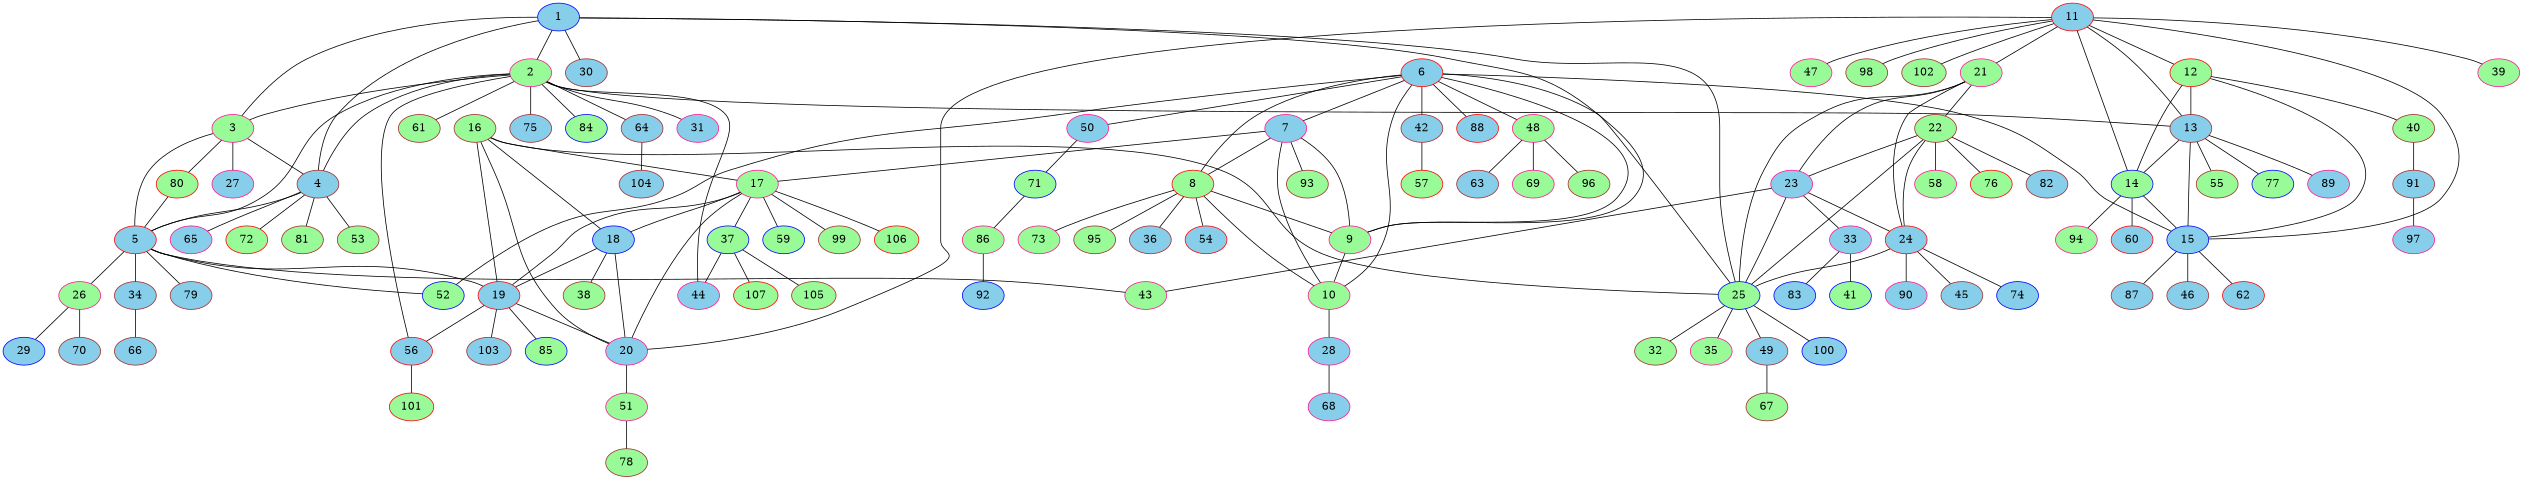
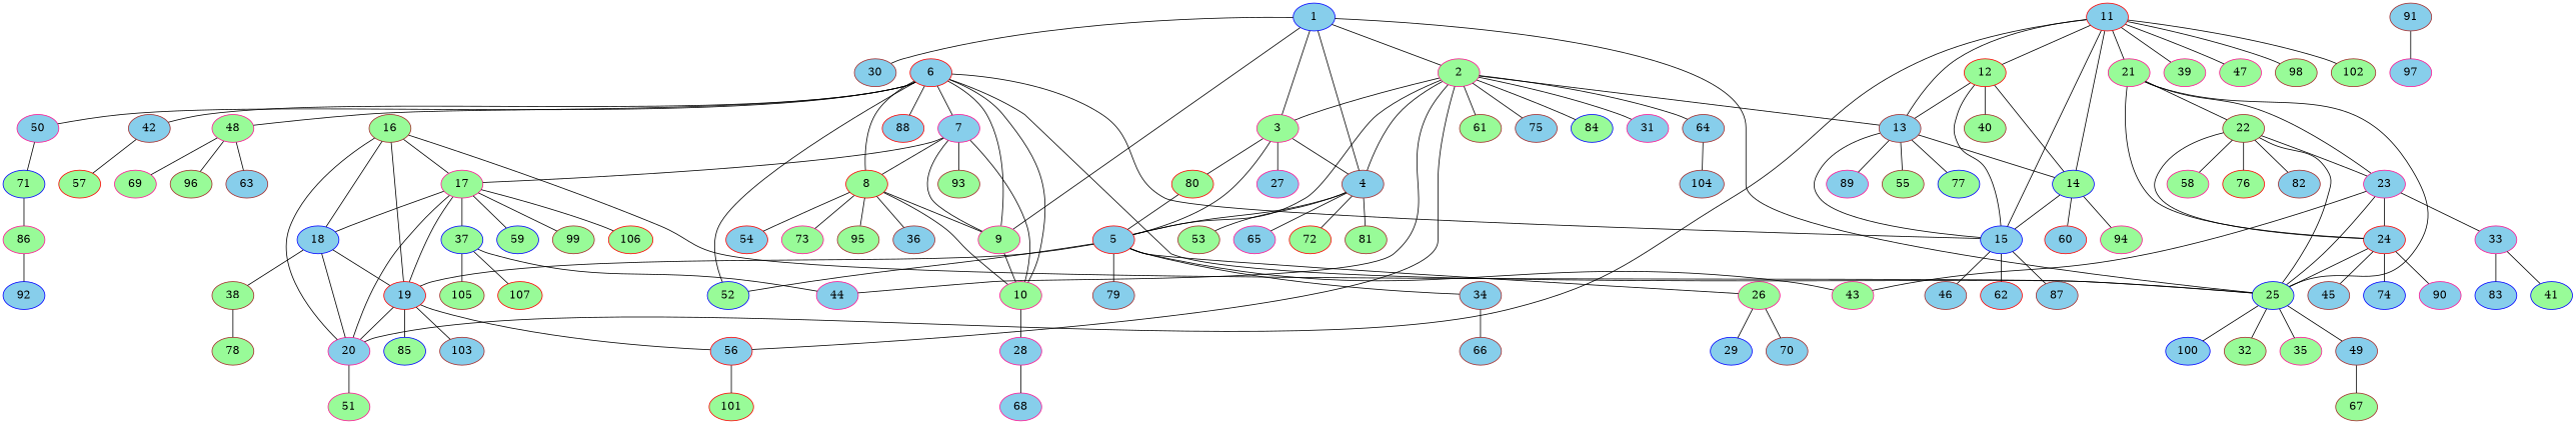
  graph {
    node [color=brown fillcolor=palegreen style=filled]
    1 [color=blue fillcolor=skyblue]
    2 [color=deeppink]
    3 [color=deeppink]
    4 [fillcolor=skyblue]
    9 [color=deeppink]
    25 [color=blue]
    30 [fillcolor=skyblue]
    5 [color=red fillcolor=skyblue]
    13 [fillcolor=skyblue]
    31 [color=deeppink fillcolor=skyblue]
    44 [color=deeppink fillcolor=skyblue]
    56 [color=red fillcolor=skyblue]
    61
    64 [fillcolor=skyblue]
    75 [fillcolor=skyblue]
    84 [color=blue]
    27 [color=deeppink fillcolor=skyblue]
    80 [color=red]
    53
    65 [color=deeppink fillcolor=skyblue]
    72 [color=red]
    81
    19 [color=red fillcolor=skyblue]
    26 [color=deeppink]
    34 [fillcolor=skyblue]
    43 [color=deeppink]
    52 [color=blue]
    79 [fillcolor=skyblue]
    10 [color=deeppink]
    32
    35 [color=deeppink]
    49 [fillcolor=skyblue]
    100 [color=blue fillcolor=skyblue]
    15 [color=blue fillcolor=skyblue]
    14 [color=blue]
    55
    77 [color=blue]
    89 [color=deeppink fillcolor=skyblue]
    101 [color=red]
    104 [fillcolor=skyblue]
    20 [color=deeppink fillcolor=skyblue]
    85 [color=blue]
    103 [fillcolor=skyblue]
    29 [color=blue fillcolor=skyblue]
    70 [fillcolor=skyblue]
    66 [fillcolor=skyblue]
    6 [color=red fillcolor=skyblue]
    7 [color=deeppink fillcolor=skyblue]
    8 [color=red]
    42 [fillcolor=skyblue]
    48 [color=deeppink]
    50 [color=deeppink fillcolor=skyblue]
    88 [color=red fillcolor=skyblue]
    17 [color=deeppink]
    93
    36 [fillcolor=skyblue]
    54 [color=red fillcolor=skyblue]
    73 [color=deeppink]
    95
    28 [color=deeppink fillcolor=skyblue]
    46 [fillcolor=skyblue]
    62 [color=red fillcolor=skyblue]
    87 [fillcolor=skyblue]
    57 [color=red]
    63 [fillcolor=skyblue]
    69 [color=deeppink]
    96
    71 [color=blue]
    18 [color=blue fillcolor=skyblue]
    37 [color=blue]
    59 [color=blue]
    99
    106 [color=red]
    68 [color=deeppink fillcolor=skyblue]
    11 [color=red fillcolor=skyblue]
    12 [color=red]
    21 [color=deeppink]
    39 [color=deeppink]
    47 [color=deeppink]
    98
    102
    40
    60 [color=red fillcolor=skyblue]
    94 [color=deeppink]
    51 [color=deeppink]
    22
    23 [color=deeppink fillcolor=skyblue]
    24 [color=red fillcolor=skyblue]
    91 [fillcolor=skyblue]
    16
    38
    105
    107 [color=red]
    78
    58 [color=deeppink]
    76 [color=red]
    82 [fillcolor=skyblue]
    33 [color=deeppink fillcolor=skyblue]
    45 [fillcolor=skyblue]
    74 [color=blue fillcolor=skyblue]
    90 [color=deeppink fillcolor=skyblue]
    41 [color=blue]
    83 [color=blue fillcolor=skyblue]
    67
    97 [color=deeppink fillcolor=skyblue]
    86 [color=deeppink]
    92 [color=blue fillcolor=skyblue]
    1 -- 2
    1 -- 3
    1 -- 4
    1 -- 9
    1 -- 25
    1 -- 30
    2 -- 3
    2 -- 4
    2 -- 5
    2 -- 13
    2 -- 31
    2 -- 44
    2 -- 56
    2 -- 61
    2 -- 64
    2 -- 75
    2 -- 84
    3 -- 4
    3 -- 5
    3 -- 27
    3 -- 80
    4 -- 5
    4 -- 53
    4 -- 65
    4 -- 72
    4 -- 81
    9 -- 10
    25 -- 32
    25 -- 35
    25 -- 49
    25 -- 100
    5 -- 19
    5 -- 26
    5 -- 34
    5 -- 43
    5 -- 52
    5 -- 79
    13 -- 15
    13 -- 14
    13 -- 55
    13 -- 77
    13 -- 89
    56 -- 101
    64 -- 104
    80 -- 5
    19 -- 56
    19 -- 20
    19 -- 85
    19 -- 103
    26 -- 29
    26 -- 70
    34 -- 66
    10 -- 28
    49 -- 67
    15 -- 46
    15 -- 62
    15 -- 87
    14 -- 15
    14 -- 60
    14 -- 94
    20 -- 51
    6 -- 9
    6 -- 25
    6 -- 52
    6 -- 10
    6 -- 15
    6 -- 7
    6 -- 8
    6 -- 42
    6 -- 48
    6 -- 50
    6 -- 88
    7 -- 9
    7 -- 10
    7 -- 8
    7 -- 17
    7 -- 93
    8 -- 9
    8 -- 10
    8 -- 36
    8 -- 54
    8 -- 73
    8 -- 95
    42 -- 57
    48 -- 63
    48 -- 69
    48 -- 96
    50 -- 71
    17 -- 19
    17 -- 20
    17 -- 18
    17 -- 37
    17 -- 59
    17 -- 99
    17 -- 106
    28 -- 68
    71 -- 86
    18 -- 19
    18 -- 20
    18 -- 38
    37 -- 44
    37 -- 105
    37 -- 107
    11 -- 13
    11 -- 15
    11 -- 14
    11 -- 20
    11 -- 12
    11 -- 21
    11 -- 39
    11 -- 47
    11 -- 98
    11 -- 102
    12 -- 13
    12 -- 15
    12 -- 14
    12 -- 40
    21 -- 25
    21 -- 22
    21 -- 23
    21 -- 24
-   40 -- 91
-   51 -- 78
+   38 -- 78
    22 -- 25
    22 -- 23
    22 -- 24
    22 -- 58
    22 -- 76
    22 -- 82
    23 -- 25
    23 -- 43
    23 -- 24
    23 -- 33
    24 -- 25
    24 -- 45
    24 -- 74
    24 -- 90
    91 -- 97
    16 -- 25
    16 -- 19
    16 -- 20
    16 -- 17
    16 -- 18
    33 -- 41
    33 -- 83
    86 -- 92
  }
